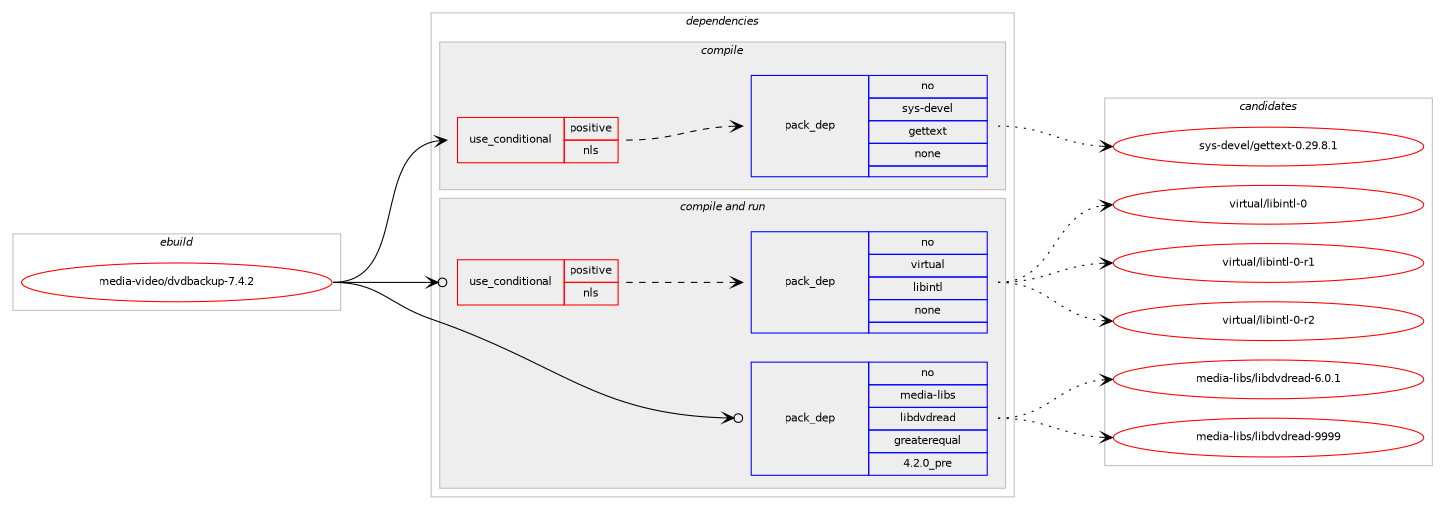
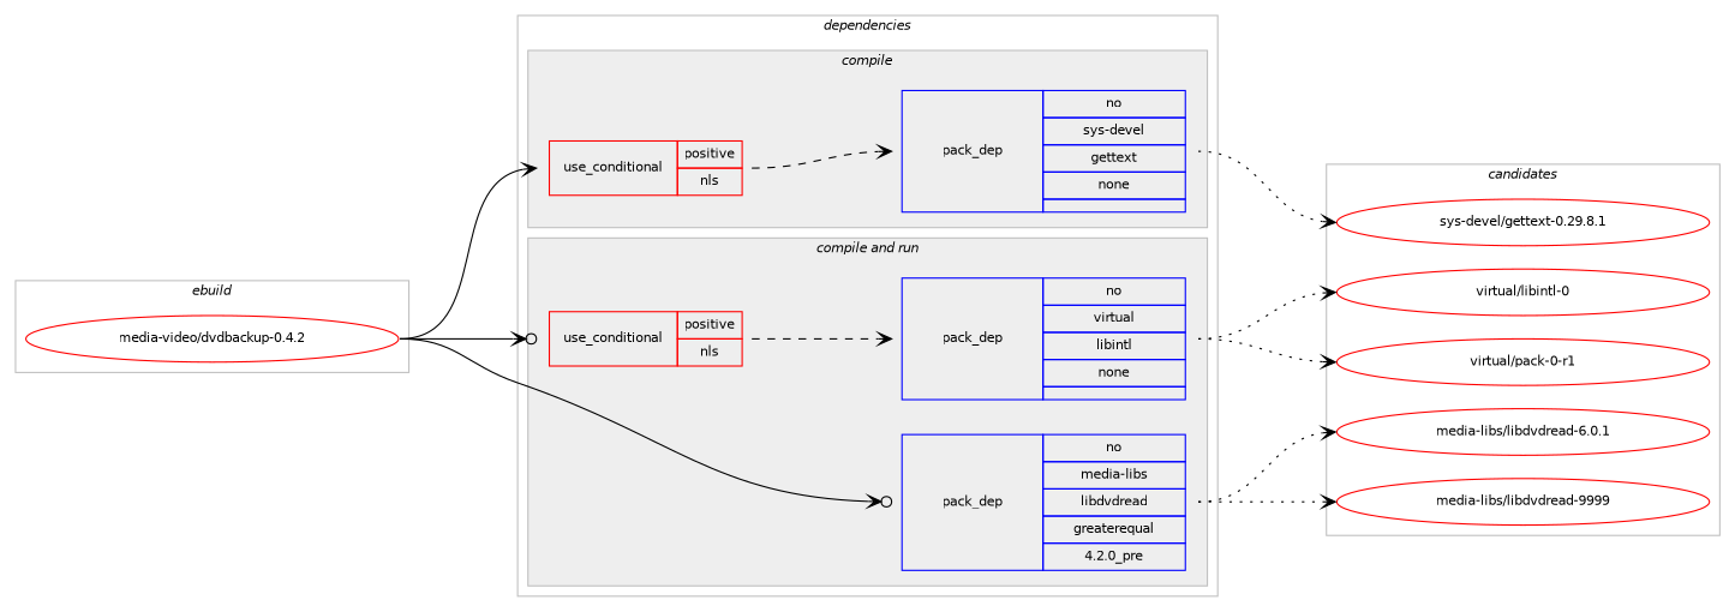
  digraph {
    compound=true
    concentrate=true
    fontname=Helvetica
    fontsize=10
    newrank=true
    rankdir=LR
    ranksep=1.5
    node [color=red fontname=Helvetica fontsize=10]
    edge [arrowhead=vee headport=w style=dotted tailport=e weight=100]
-   n1 [label="media-video/dvdbackup-7.4.2" width=4]
+   n1 [label="media-video/dvdbackup-0.4.2" width=4]
    n2 [color=blue label=<<TABLE BORDER="0" CELLBORDER="1" CELLSPACING="0" CELLPADDING="4" WIDTH="220"><TR><TD ROWSPAN="6" CELLPADDING="30">pack_dep</TD></TR><TR><TD WIDTH="110">no</TD></TR><TR><TD>sys-devel</TD></TR><TR><TD>gettext</TD></TR><TR><TD>none</TD></TR><TR><TD></TD></TR></TABLE>> shape=none]
    n3 [label=<<TABLE BORDER="0" CELLBORDER="1" CELLSPACING="0" CELLPADDING="4"><TR><TD ROWSPAN="3" CELLPADDING="10">use_conditional</TD></TR><TR><TD>positive</TD></TR><TR><TD>nls</TD></TR></TABLE>> shape=none]
    n4 [color=blue label=<<TABLE BORDER="0" CELLBORDER="1" CELLSPACING="0" CELLPADDING="4" WIDTH="220"><TR><TD ROWSPAN="6" CELLPADDING="30">pack_dep</TD></TR><TR><TD WIDTH="110">no</TD></TR><TR><TD>virtual</TD></TR><TR><TD>libintl</TD></TR><TR><TD>none</TD></TR><TR><TD></TD></TR></TABLE>> shape=none]
    n5 [label=<<TABLE BORDER="0" CELLBORDER="1" CELLSPACING="0" CELLPADDING="4"><TR><TD ROWSPAN="3" CELLPADDING="10">use_conditional</TD></TR><TR><TD>positive</TD></TR><TR><TD>nls</TD></TR></TABLE>> shape=none]
    n6 [color=blue label=<<TABLE BORDER="0" CELLBORDER="1" CELLSPACING="0" CELLPADDING="4" WIDTH="220"><TR><TD ROWSPAN="6" CELLPADDING="30">pack_dep</TD></TR><TR><TD WIDTH="110">no</TD></TR><TR><TD>media-libs</TD></TR><TR><TD>libdvdread</TD></TR><TR><TD>greaterequal</TD></TR><TR><TD>4.2.0_pre</TD></TR></TABLE>> shape=none]
    n7 [label="sys-devel/gettext-0.29.8.1" width=4]
    n8 [label="virtual/libintl-0" width=4]
-   n9 [label="virtual/libintl-0-r1" width=4]
-   n10 [label="virtual/libintl-0-r2" width=4]
+   n9 [label="virtual/pack-0-r1" width=4]
    n11 [label="media-libs/libdvdread-6.0.1" width=4]
    n12 [label="media-libs/libdvdread-9999" width=4]
    subgraph cluster_1 {
      color=gray
      label=<<i>ebuild</i>>
      rank=same
      n1
    }
    subgraph cluster_2 {
      color=gray
      label=<<i>dependencies</i>>
      subgraph cluster_3 {
        color=gray
        fillcolor="#eeeeee"
        label=<<i>compile</i>>
        style=filled
        subgraph sub_4 {
          color=gray
          fillcolor="#eeeeee"
          label=<<i>compile</i>>
          style=filled
          n3
          subgraph sub_5 {
            color=gray
            fillcolor="#eeeeee"
            label=<<i>compile</i>>
            style=filled
            n2
          }
        }
      }
      subgraph cluster_6 {
        color=gray
        fillcolor="#eeeeee"
        label=<<i>compile and run</i>>
        style=filled
        subgraph sub_7 {
          color=gray
          fillcolor="#eeeeee"
          label=<<i>compile and run</i>>
          style=filled
          n5
          subgraph sub_8 {
            color=gray
            fillcolor="#eeeeee"
            label=<<i>compile and run</i>>
            style=filled
            n4
          }
        }
        subgraph sub_9 {
          color=gray
          fillcolor="#eeeeee"
          label=<<i>compile and run</i>>
          style=filled
          n6
        }
      }
      subgraph cluster_10 {
        color=gray
        fillcolor="#eeeeee"
        label=<<i>run</i>>
        style=filled
      }
    }
    subgraph cluster_11 {
      color=gray
      label=<<i>candidates</i>>
      rank=same
      subgraph sub_12 {
        color=black
        label=<<i>candidates</i>>
        nodesep=1
        rank=same
        n7
      }
      subgraph sub_13 {
        color=black
        label=<<i>candidates</i>>
        nodesep=1
        rank=same
        n8
        n9
-       n10
      }
      subgraph sub_14 {
        color=black
        label=<<i>candidates</i>>
        nodesep=1
        rank=same
        n11
        n12
      }
    }
    n1 -> n3 [style=solid weight=20]
    n1 -> n5 [arrowhead=odotvee style=solid weight=20]
    n1 -> n6 [arrowhead=odotvee style=solid weight=20]
    n2 -> n7
    n3 -> n2 [style=dashed weight=20]
    n4 -> n8
    n4 -> n9
-   n4 -> n10
    n5 -> n4 [style=dashed weight=20]
    n6 -> n11
    n6 -> n12
  }
